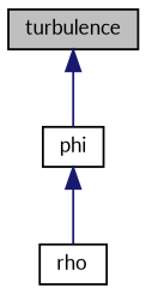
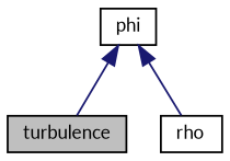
  digraph {
    fontname=Lato
    rankdir=TB
    node [color=black fontname=Lato fontsize=10 shape=record]
    edge [color=midnightblue dir=back fontname=Lato fontsize=10 labelfontname=Helvetica labelfontsize=10 style=solid]
    n1 [fillcolor=grey75 fontcolor=black height=0.2 label=turbulence style=filled width=0.4]
    n2 [height=0.2 label=phi width=0.4]
    n3 [height=0.2 label=rho width=0.4]
-   n1 -> n2
+   n2 -> n1
    n2 -> n3
  }
